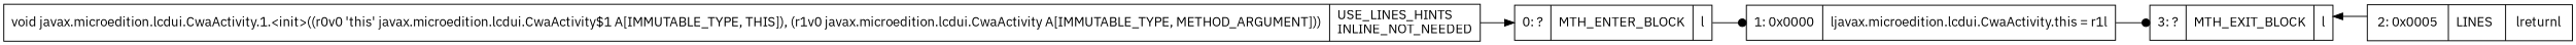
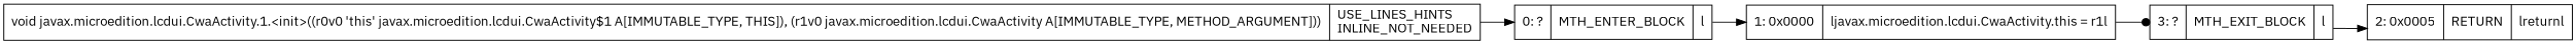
  digraph {
    fontname="IBM Plex Sans"
    rankdir=LR
    node [fontname="IBM Plex Sans" shape=record]
    edge [arrowhead=dot fontname="IBM Plex Sans"]
    n1 [label="{0\:\ ?|MTH_ENTER_BLOCK\l|l}"]
    n2 [label="{1\:\ 0x0000|ljavax.microedition.lcdui.CwaActivity.this = r1l}"]
    n3 [label="{3\:\ ?|MTH_EXIT_BLOCK\l|l}"]
-   n4 [label="{2\:\ 0x0005|LINES\l|lreturnl}"]
+   n4 [label="{2\:\ 0x0005|RETURN\l|lreturnl}"]
    n5 [label="{void javax.microedition.lcdui.CwaActivity.1.\<init\>((r0v0 'this' javax.microedition.lcdui.CwaActivity$1 A[IMMUTABLE_TYPE, THIS]), (r1v0 javax.microedition.lcdui.CwaActivity A[IMMUTABLE_TYPE, METHOD_ARGUMENT]))  | USE_LINES_HINTS\lINLINE_NOT_NEEDED\l}"]
-   n1 -> n2
+   n1 -> n2 [arrowhead=normal]
    n2 -> n3
-   n4 -> n3 [arrowhead=normal]
+   n3 -> n4 [arrowhead=normal]
    n5 -> n1 [arrowhead=normal]
  }
